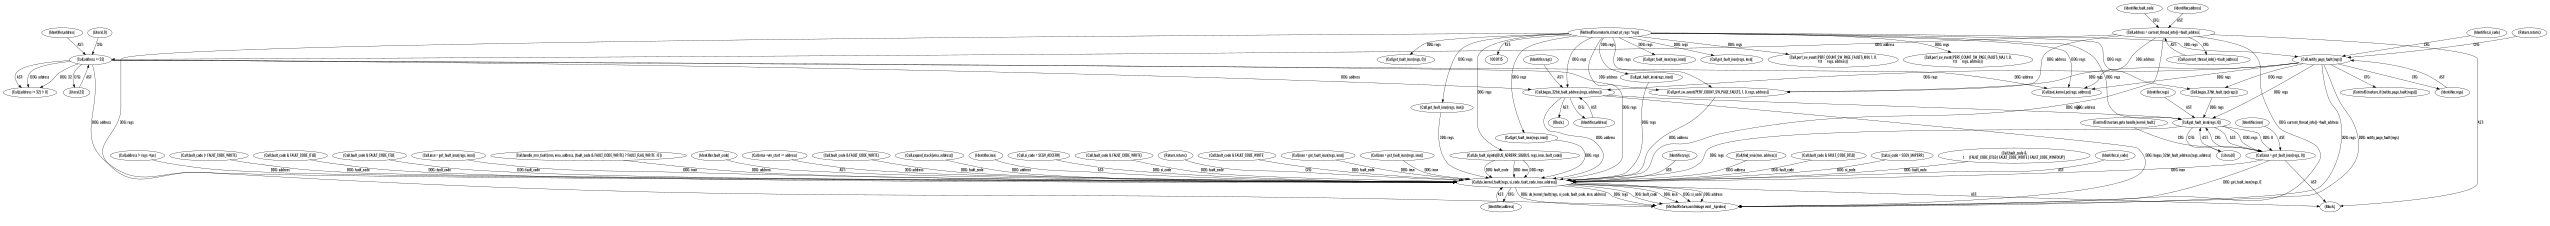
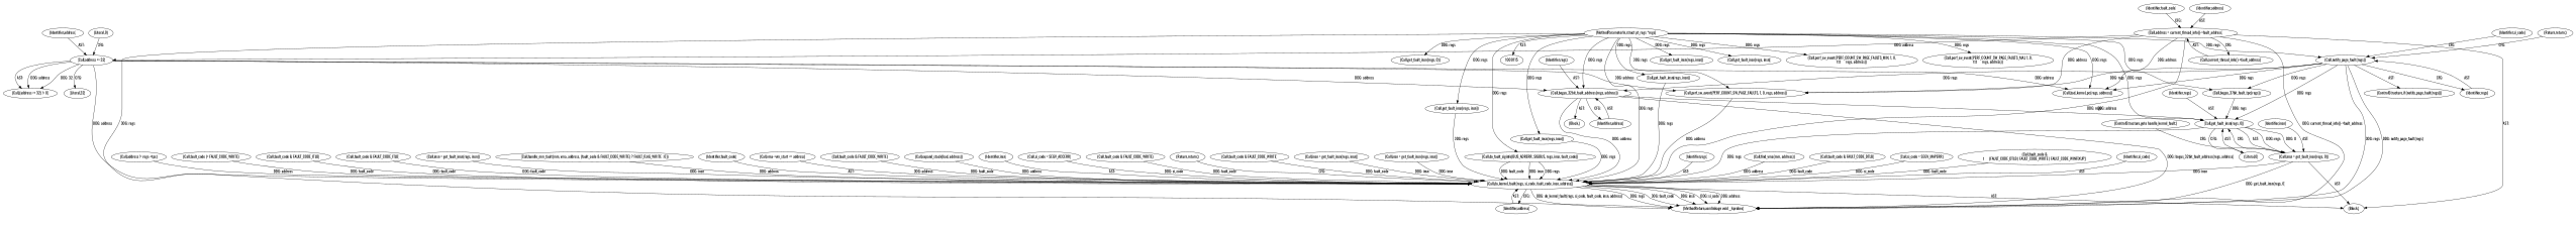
  digraph {
    fontname=Oswald
    node [fontname=Oswald]
    edge [fontname=Oswald]
    n1 [label="(Call,bogus_32bit_fault_address(regs, address))"]
    n2 [label="(Call,do_kernel_fault(regs, si_code, fault_code, insn, address))"]
    n3 [label="(Call,get_fault_insn(regs, 0))"]
    n4 [label="(MethodReturn,asmlinkage void __kprobes)"]
    n5 [label="(Identifier,address)"]
    n6 [label="(Block,)"]
    n7 [label="(Block,)"]
    n8 [label="(Identifier,address)"]
    n9 [label="(Call,insn = get_fault_insn(regs, 0))"]
    n10 [label="(Literal,0)"]
    n11 [label="(Call,notify_page_fault(regs))"]
    n12 [label="(Call,perf_sw_event(PERF_COUNT_SW_PAGE_FAULTS, 1, 0, regs, address))"]
    n13 [label="(Call,bad_kernel_pc(regs, address))"]
    n14 [label="(ControlStructure,if (notify_page_fault(regs)))"]
    n15 [label="(Identifier,regs)"]
    n16 [label="(Call,bogus_37bit_fault_tpc(regs))"]
    n17 [label="(MethodParameterIn,struct pt_regs *regs)"]
    n18 [label="(Call,get_fault_insn(regs, insn))"]
    n19 [label="(Call,get_fault_insn(regs, insn))"]
    n20 [label="(Call,get_fault_insn(regs, insn))"]
    n21 [label="(Call,get_fault_insn(regs, insn))"]
    n22 [label="(Call,do_fault_siginfo(BUS_ADRERR, SIGBUS, regs, insn, fault_code))"]
    n23 [label="(Call,perf_sw_event(PERF_COUNT_SW_PAGE_FAULTS_MIN, 1, 0,\n\t\t\t      regs, address))"]
    n24 [label="(Call,perf_sw_event(PERF_COUNT_SW_PAGE_FAULTS_MAJ, 1, 0,\n\t\t\t      regs, address))"]
    n25 [label="(Call,get_fault_insn(regs, 0))"]
    n26 [label="(Call,get_fault_insn(regs, insn))"]
    1000115
    n28 [label="(Call,address >> 32)"]
    n29 [label="(Call,(address >> 32) != 0)"]
    n30 [label="(Literal,32)"]
    n31 [label="(Call,address = current_thread_info()->fault_address)"]
    n32 [label="(Call,current_thread_info()->fault_address)"]
    n33 [label="(Return,return;)"]
    n34 [label="(Identifier,regs)"]
    n35 [label="(Call,find_vma(mm, address))"]
    n36 [label="(Call,fault_code & FAULT_CODE_DTLB)"]
    n37 [label="(Call,si_code = SEGV_MAPERR)"]
    n38 [label="(Call,fault_code &\n\t      (FAULT_CODE_DTLB | FAULT_CODE_WRITE | FAULT_CODE_WINFIXUP))"]
    n39 [label="(Identifier,si_code)"]
    n40 [label="(Call,address != regs->tpc)"]
    n41 [label="(Call,fault_code |= FAULT_CODE_WRITE)"]
    n42 [label="(Call,fault_code & FAULT_CODE_ITLB)"]
    n43 [label="(Call,fault_code & FAULT_CODE_ITLB)"]
    n44 [label="(Identifier,regs)"]
    n45 [label="(Identifier,regs)"]
    n46 [label="(Call,insn = get_fault_insn(regs, insn))"]
    n47 [label="(Call,handle_mm_fault(mm, vma, address, (fault_code & FAULT_CODE_WRITE) ? FAULT_FLAG_WRITE : 0))"]
    n48 [label="(Identifier,fault_code)"]
    n49 [label="(Identifier,fault_code)"]
    n50 [label="(Call,vma->vm_start <= address)"]
    n51 [label="(Identifier,insn)"]
    n52 [label="(Literal,0)"]
    n53 [label="(Call,fault_code & FAULT_CODE_WRITE)"]
-   n54 [label="(Call,expand_stack(vma, address))"]
+   n54 [label="(Call,expand_stack(bad, address))"]
    n55 [label="(Identifier,insn)"]
    n56 [label="(Identifier,address)"]
    n57 [label="(Call,si_code = SEGV_ACCERR)"]
    n58 [label="(Call,fault_code & FAULT_CODE_WRITE)"]
    n59 [label="(ControlStructure,goto handle_kernel_fault;)"]
    n60 [label="(Return,return;)"]
    n61 [label="(Call,fault_code & FAULT_CODE_WRITE)"]
    n62 [label="(Call,insn = get_fault_insn(regs, insn))"]
    n63 [label="(Call,insn = get_fault_insn(regs, insn))"]
    n64 [label="(Identifier,address)"]
    n65 [label="(Identifier,si_code)"]
    n1 -> n2 [label="DDG: address"]
    n1 -> n3 [label="DDG: regs"]
    n1 -> n4 [label="DDG: bogus_32bit_fault_address(regs, address)"]
    n1 -> n5 [label="CFG: "]
    n1 -> n6 [label="AST: "]
    n2 -> n4 [label="DDG: regs"]
    n2 -> n4 [label="DDG: fault_code"]
    n2 -> n4 [label="DDG: insn"]
    n2 -> n4 [label="DDG: si_code"]
    n2 -> n4 [label="DDG: address"]
    n2 -> n4 [label="DDG: do_kernel_fault(regs, si_code, fault_code, insn, address)"]
    n2 -> n7 [label="AST: "]
    n2 -> n8 [label="CFG: "]
    n3 -> n2 [label="DDG: regs"]
    n3 -> n9 [label="AST: "]
    n3 -> n9 [label="DDG: regs"]
    n3 -> n9 [label="DDG: 0"]
    n3 -> n10 [label="CFG: "]
    n5 -> n1 [label="AST: "]
    n8 -> n2 [label="AST: "]
    n9 -> n2 [label="DDG: insn"]
    n9 -> n3 [label="CFG: "]
    n9 -> n4 [label="DDG: get_fault_insn(regs, 0)"]
    n9 -> n7 [label="AST: "]
    n10 -> n3 [label="AST: "]
    n11 -> n1 [label="DDG: regs"]
    n11 -> n3 [label="DDG: regs"]
    n11 -> n4 [label="DDG: regs"]
    n11 -> n4 [label="DDG: notify_page_fault(regs)"]
    n11 -> n12 [label="DDG: regs"]
    n11 -> n13 [label="DDG: regs"]
-   n11 -> n14 [label="CFG: "]
+   n11 -> n14 [label="AST: "]
    n11 -> n15 [label="CFG: "]
    n11 -> n16 [label="DDG: regs"]
    n12 -> n2 [label="DDG: address"]
    n15 -> n11 [label="AST: "]
    n16 -> n3 [label="DDG: regs"]
    n17 -> n1 [label="DDG: regs"]
    n17 -> n2 [label="DDG: regs"]
    n17 -> n3 [label="DDG: regs"]
    n17 -> n4 [label="DDG: regs"]
    n17 -> n11 [label="DDG: regs"]
    n17 -> n12 [label="DDG: regs"]
    n17 -> n13 [label="DDG: regs"]
    n17 -> n16 [label="DDG: regs"]
    n17 -> n18 [label="DDG: regs"]
    n17 -> n19 [label="DDG: regs"]
    n17 -> n20 [label="DDG: regs"]
    n17 -> n21 [label="DDG: regs"]
    n17 -> n22 [label="DDG: regs"]
    n17 -> n23 [label="DDG: regs"]
    n17 -> n24 [label="DDG: regs"]
    n17 -> n25 [label="DDG: regs"]
    n17 -> n26 [label="DDG: regs"]
    n17 -> 1000115 [label="AST: "]
    n20 -> n2 [label="DDG: regs"]
    n21 -> n2 [label="DDG: regs"]
    n22 -> n2 [label="DDG: regs"]
    n22 -> n2 [label="DDG: fault_code"]
    n22 -> n2 [label="DDG: insn"]
    n26 -> n2 [label="DDG: regs"]
    n28 -> n1 [label="DDG: address"]
    n28 -> n2 [label="DDG: address"]
    n28 -> n12 [label="DDG: address"]
    n28 -> n13 [label="DDG: address"]
    n28 -> n29 [label="AST: "]
    n28 -> n29 [label="DDG: address"]
    n28 -> n29 [label="DDG: 32"]
    n28 -> n30 [label="CFG: "]
-   n30 -> n28 [label="AST: "]
    n31 -> n2 [label="DDG: address"]
    n31 -> n4 [label="DDG: current_thread_info()->fault_address"]
    n31 -> n7 [label="AST: "]
    n31 -> n12 [label="DDG: address"]
    n31 -> n13 [label="DDG: address"]
    n31 -> n28 [label="DDG: address"]
    n31 -> n32 [label="CFG: "]
    n32 -> n31 [label="AST: "]
    n33 -> n11 [label="CFG: "]
    n34 -> n2 [label="AST: "]
    n35 -> n2 [label="DDG: address"]
    n36 -> n2 [label="DDG: fault_code"]
    n37 -> n2 [label="DDG: si_code"]
    n38 -> n2 [label="DDG: fault_code"]
    n39 -> n2 [label="AST: "]
    n40 -> n2 [label="DDG: address"]
    n41 -> n2 [label="DDG: fault_code"]
    n42 -> n2 [label="DDG: fault_code"]
    n43 -> n2 [label="DDG: fault_code"]
    n44 -> n3 [label="AST: "]
    n45 -> n1 [label="AST: "]
    n46 -> n2 [label="DDG: insn"]
    n47 -> n2 [label="DDG: address"]
    n48 -> n2 [label="AST: "]
    n49 -> n31 [label="CFG: "]
    n50 -> n2 [label="DDG: address"]
    n51 -> n9 [label="AST: "]
    n52 -> n28 [label="CFG: "]
    n53 -> n2 [label="DDG: fault_code"]
    n54 -> n2 [label="DDG: address"]
    n55 -> n2 [label="AST: "]
    n56 -> n31 [label="AST: "]
    n57 -> n2 [label="DDG: si_code"]
    n58 -> n2 [label="DDG: fault_code"]
    n59 -> n9 [label="CFG: "]
    n60 -> n2 [label="CFG: "]
    n61 -> n2 [label="DDG: fault_code"]
    n62 -> n2 [label="DDG: insn"]
    n63 -> n2 [label="DDG: insn"]
    n64 -> n28 [label="AST: "]
    n65 -> n11 [label="CFG: "]
  }
